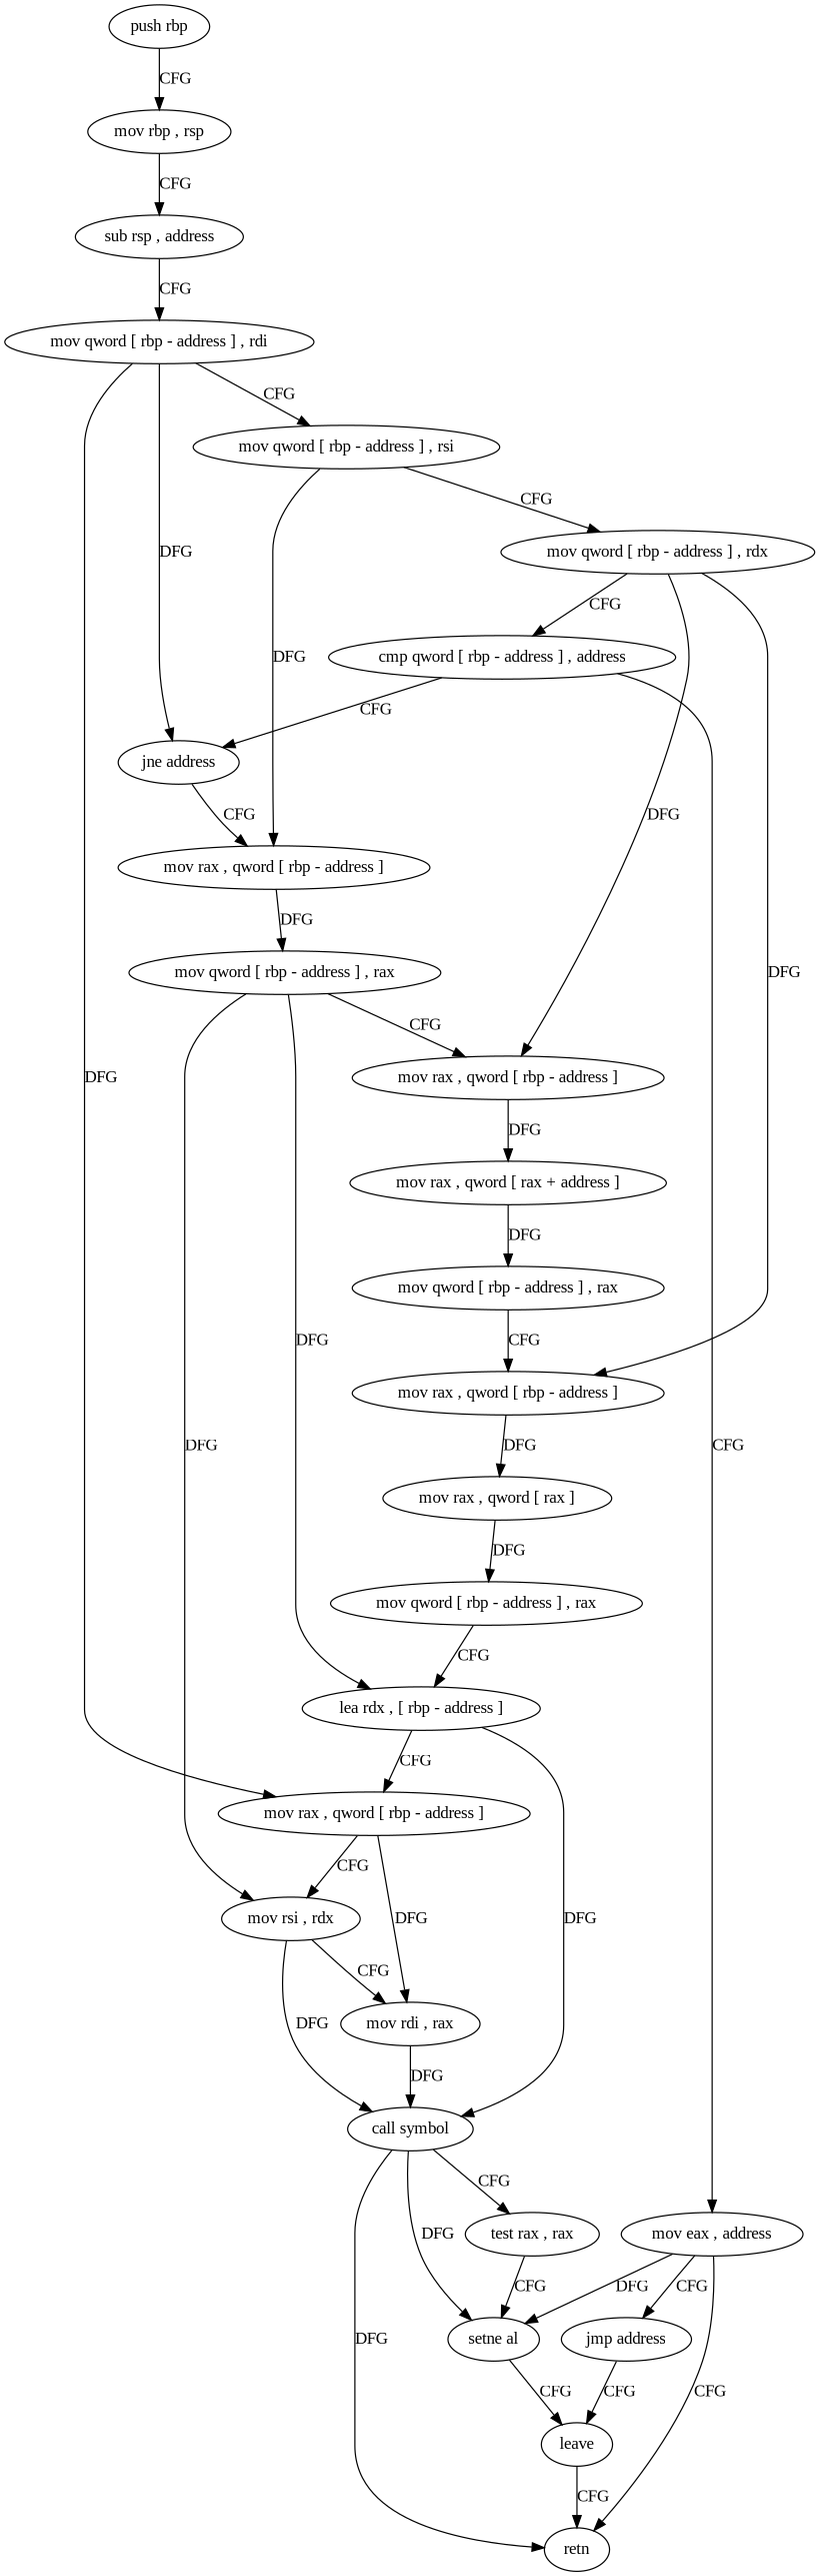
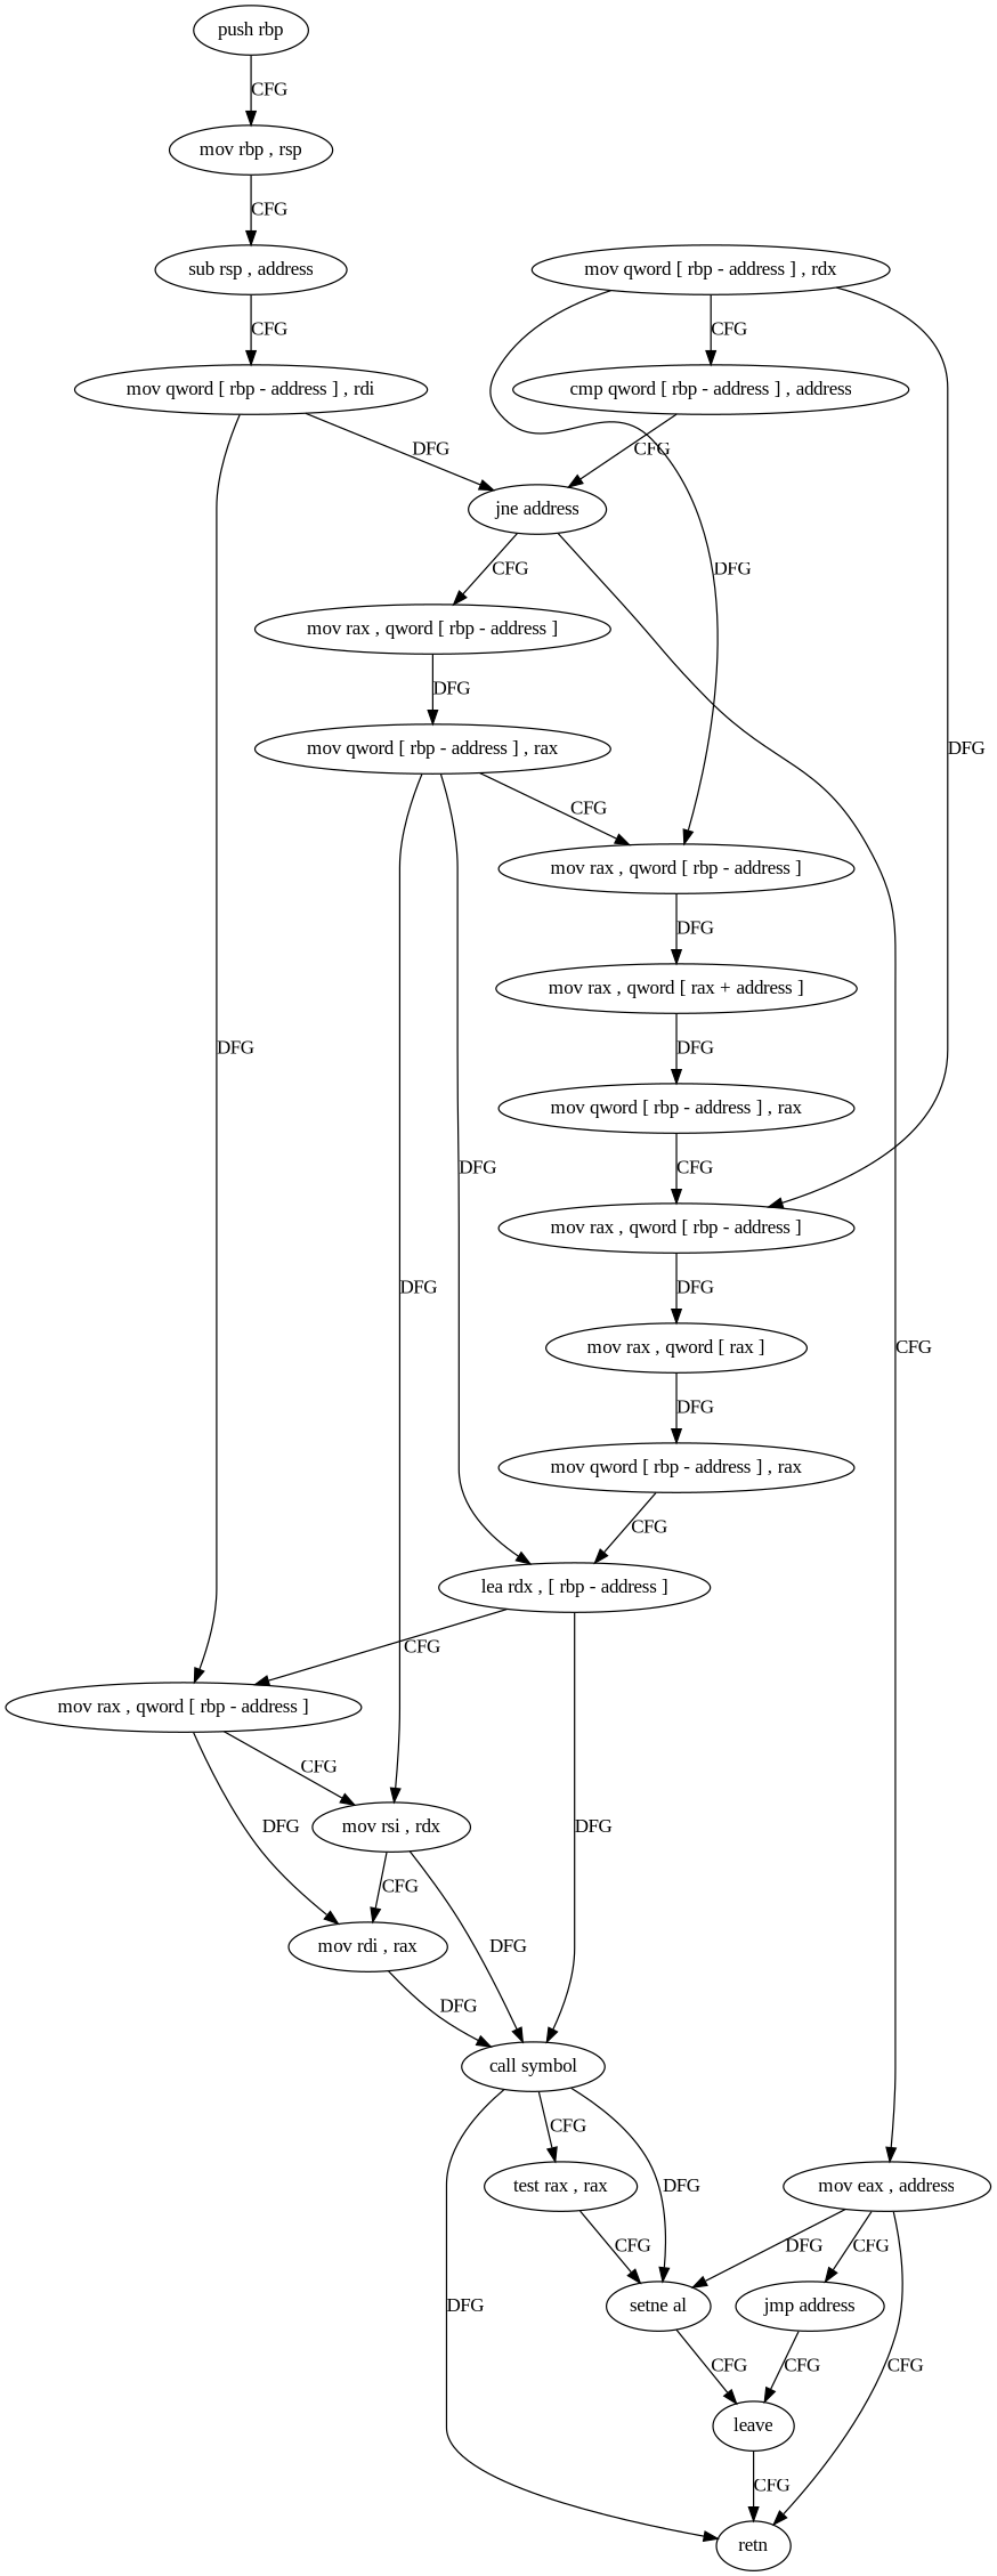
  digraph {
    fontname="Liberation Serif"
    node [fontname="Liberation Serif"]
    edge [fontname="Liberation Serif"]
    n1 [label="push rbp"]
    n2 [label="mov rbp , rsp"]
    n3 [label="sub rsp , address"]
    n4 [label="mov qword [ rbp - address ] , rdi"]
-   n5 [label="mov qword [ rbp - address ] , rsi"]
    n6 [label="jne address"]
    n7 [label="mov rax , qword [ rbp - address ]"]
    n8 [label="mov qword [ rbp - address ] , rdx"]
    n9 [label="mov rax , qword [ rbp - address ]"]
    n10 [label="mov eax , address"]
    n11 [label="mov rsi , rdx"]
    n12 [label="mov rdi , rax"]
    n13 [label="cmp qword [ rbp - address ] , address"]
    n14 [label="mov rax , qword [ rbp - address ]"]
    n15 [label="mov rax , qword [ rbp - address ]"]
    n16 [label="mov qword [ rbp - address ] , rax"]
    n17 [label="mov rax , qword [ rax + address ]"]
    n18 [label="mov rax , qword [ rax ]"]
    n19 [label="setne al"]
    n20 [label="jmp address"]
    n21 [label=retn]
    n22 [label="lea rdx , [ rbp - address ]"]
    n23 [label=leave]
    n24 [label="call symbol"]
    n25 [label="mov qword [ rbp - address ] , rax"]
    n26 [label="mov qword [ rbp - address ] , rax"]
    n27 [label="test rax , rax"]
    n1 -> n2 [label=CFG]
    n2 -> n3 [label=CFG]
    n3 -> n4 [label=CFG]
-   n4 -> n5 [label=CFG]
    n4 -> n6 [label=DFG]
    n4 -> n7 [label=DFG]
-   n5 -> n8 [label=CFG]
-   n5 -> n9 [label=DFG]
    n6 -> n9 [label=CFG]
-   n13 -> n10 [label=CFG]
+   n6 -> n10 [label=CFG]
    n7 -> n11 [label=CFG]
    n7 -> n12 [label=DFG]
    n8 -> n13 [label=CFG]
    n8 -> n14 [label=DFG]
    n8 -> n15 [label=DFG]
    n9 -> n16 [label=DFG]
    n10 -> n19 [label=DFG]
    n10 -> n20 [label=CFG]
    n10 -> n21 [label=CFG]
    n11 -> n12 [label=CFG]
    n11 -> n24 [label=DFG]
    n12 -> n24 [label=DFG]
    n13 -> n6 [label=CFG]
    n14 -> n17 [label=DFG]
    n15 -> n18 [label=DFG]
    n16 -> n11 [label=DFG]
    n16 -> n14 [label=CFG]
    n16 -> n22 [label=DFG]
    n17 -> n25 [label=DFG]
    n18 -> n26 [label=DFG]
    n19 -> n23 [label=CFG]
    n20 -> n23 [label=CFG]
    n22 -> n7 [label=CFG]
    n22 -> n24 [label=DFG]
    n23 -> n21 [label=CFG]
    n24 -> n19 [label=DFG]
    n24 -> n21 [label=DFG]
    n24 -> n27 [label=CFG]
    n25 -> n15 [label=CFG]
    n26 -> n22 [label=CFG]
    n27 -> n19 [label=CFG]
  }
